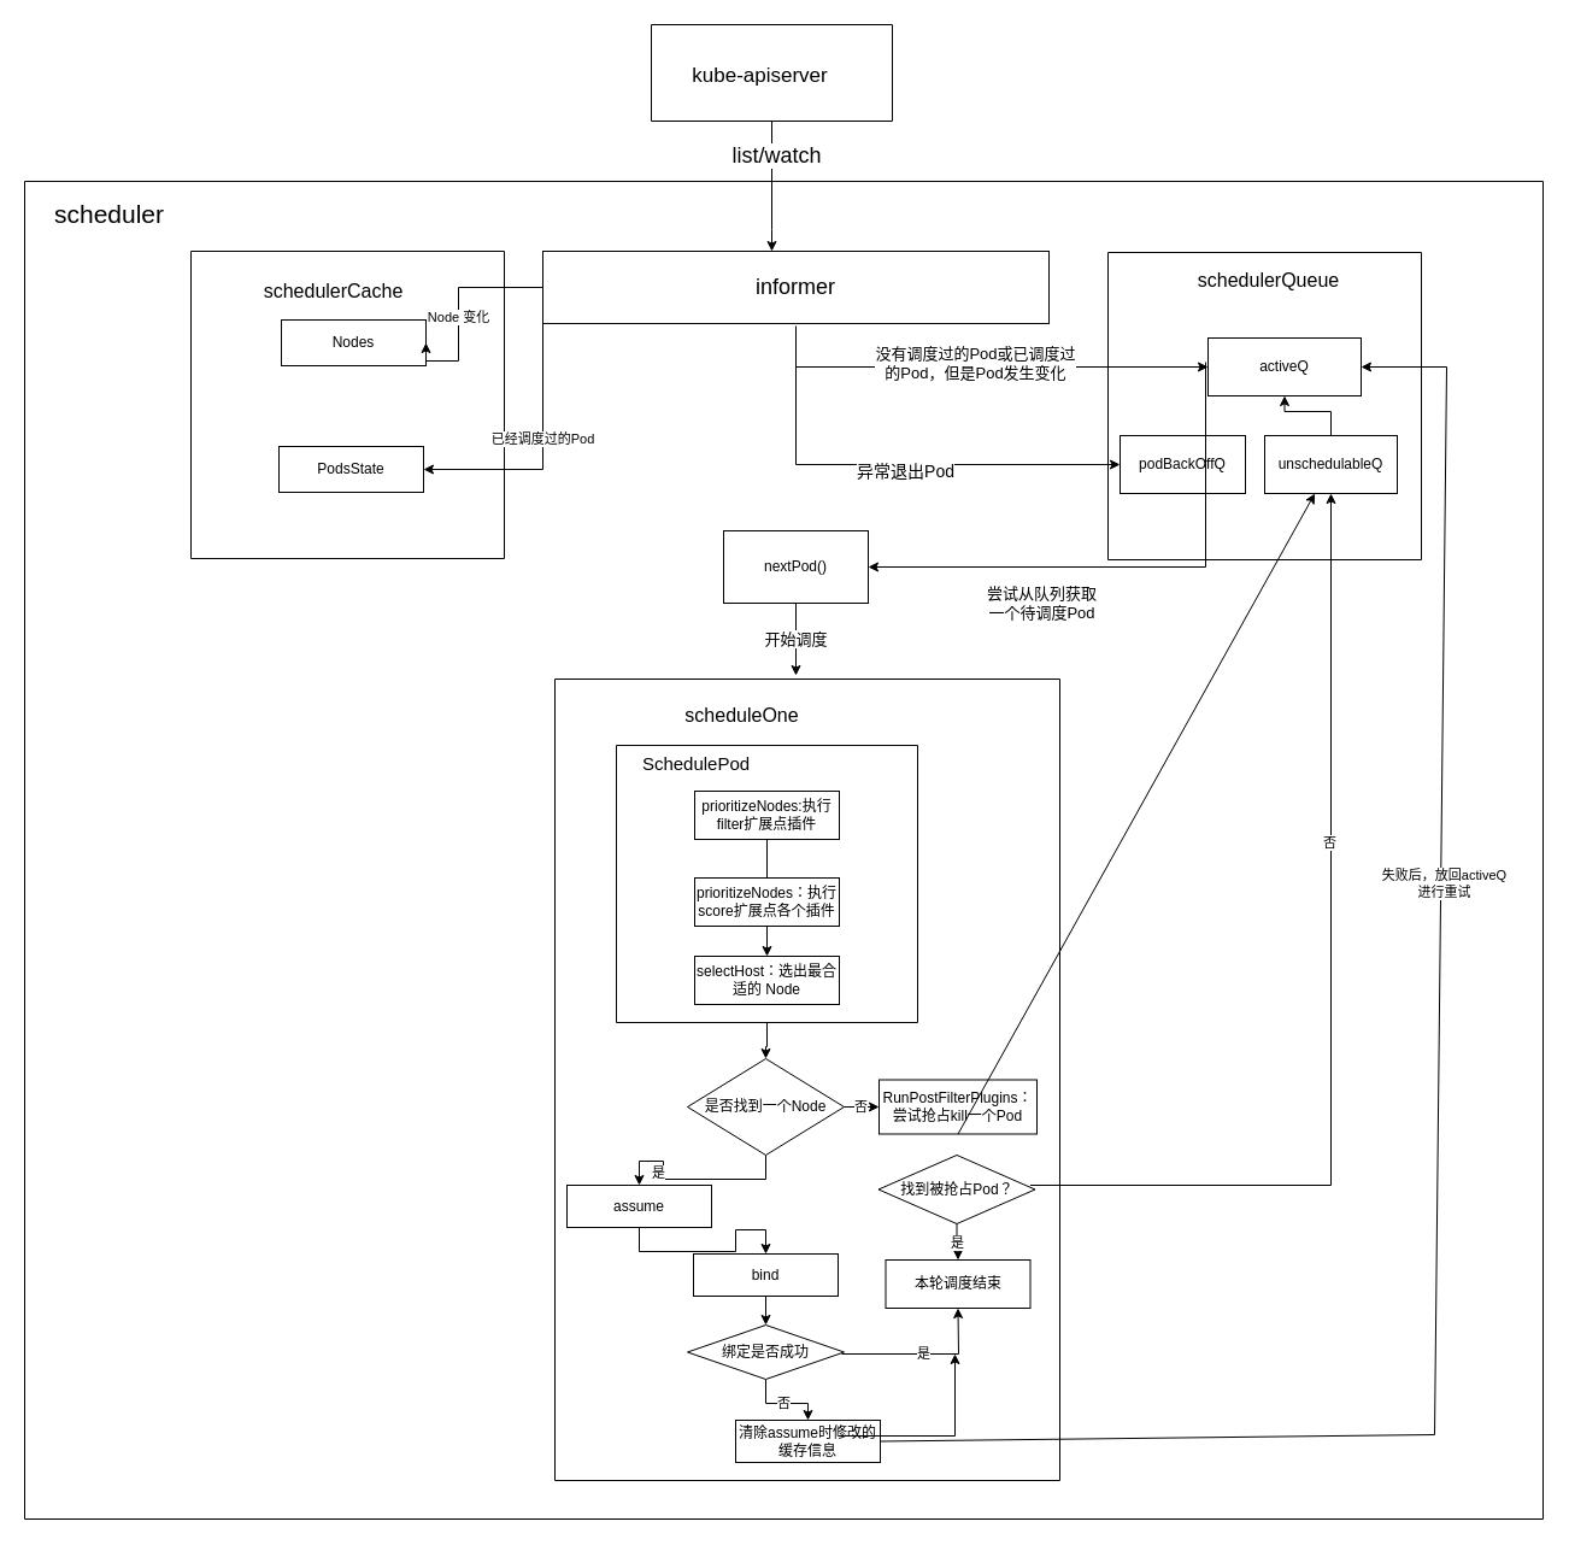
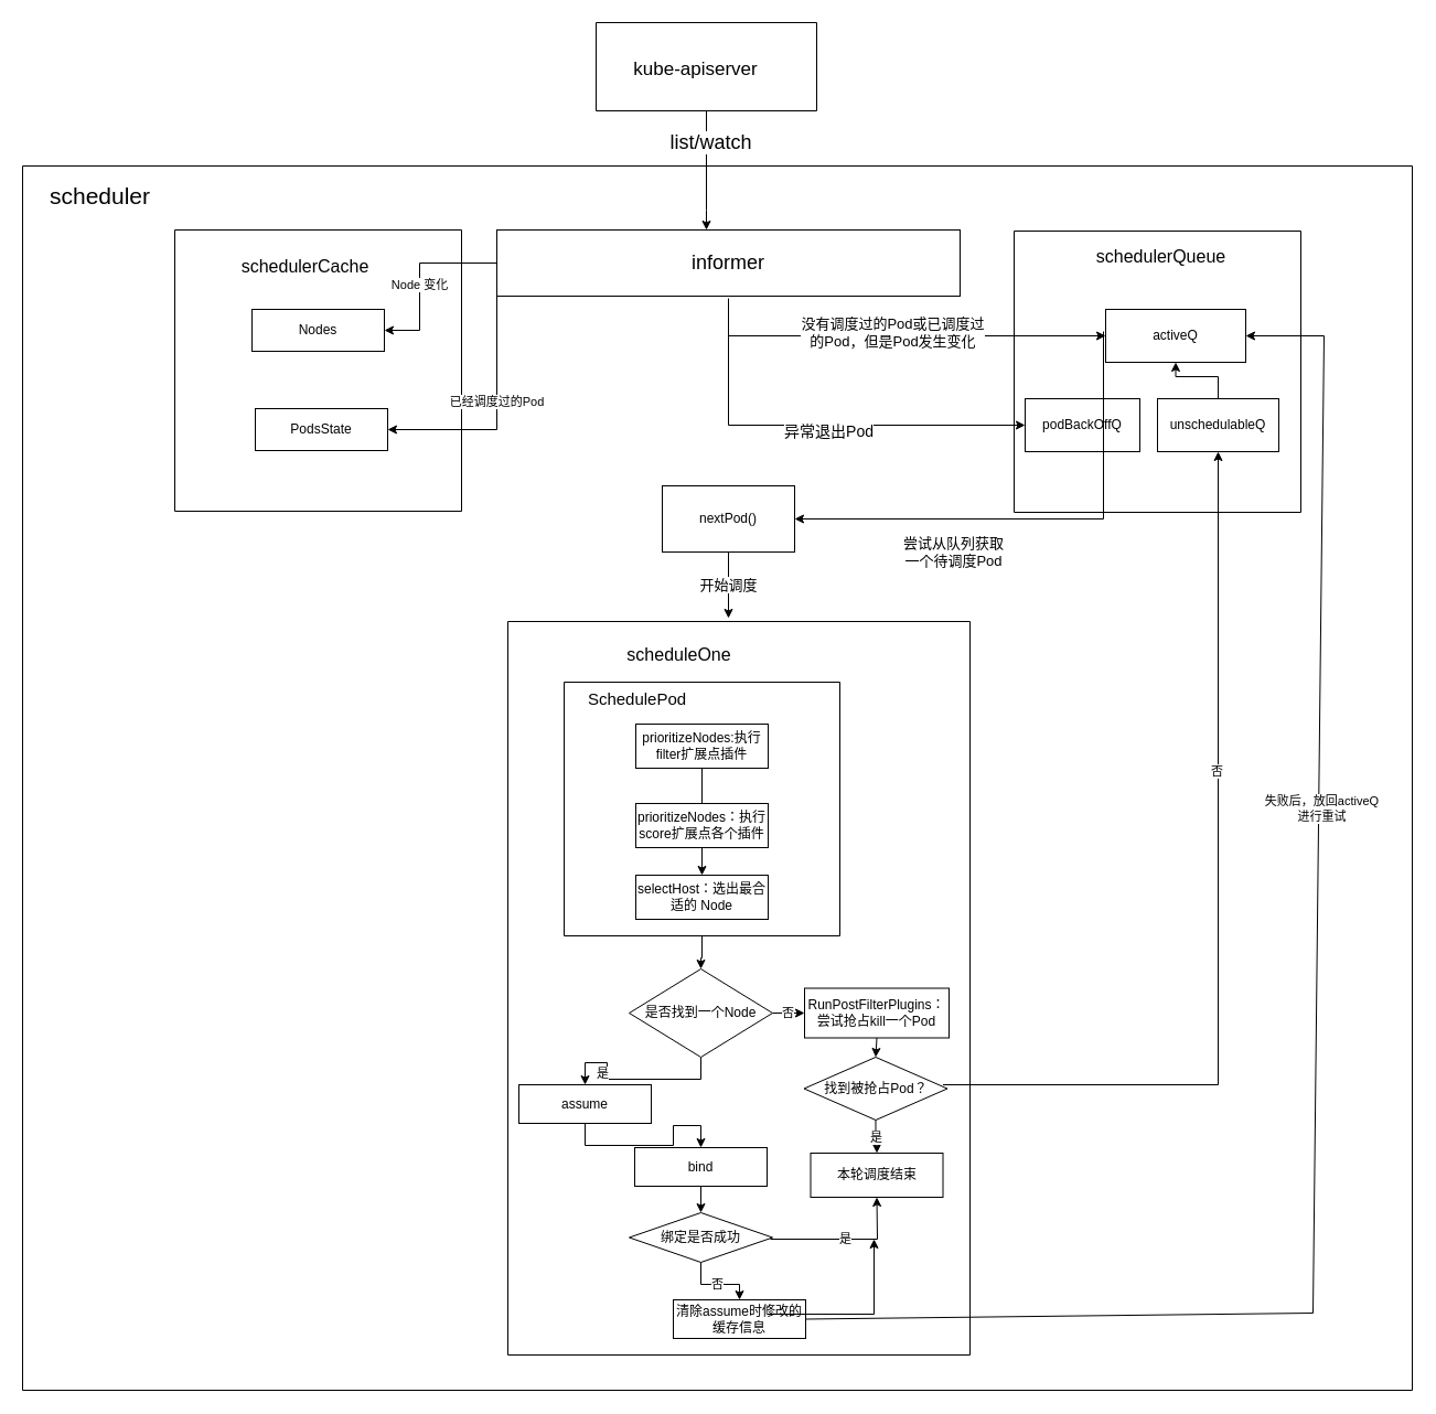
  <mxCell id="0" />
  <mxCell id="1" parent="0" />
  <mxCell id="2" value="" style="swimlane;startSize=0;fontStyle=0" vertex="1" parent="1"><mxGeometry x="20" y="150" width="1260" height="1110" as="geometry" /></mxCell>
  <mxCell id="3" value="" style="swimlane;startSize=0;fontStyle=0" vertex="1" parent="2"><mxGeometry x="440" y="413" width="419" height="665" as="geometry" /></mxCell>
  <mxCell id="4" value="" style="edgeStyle=orthogonalEdgeStyle;rounded=0;orthogonalLoop=1;jettySize=auto;html=1;fontStyle=0" edge="1" parent="3" source="5" target="14"><mxGeometry relative="1" as="geometry" /></mxCell>
  <mxCell id="5" value="" style="swimlane;startSize=0;fontStyle=0" vertex="1" parent="3"><mxGeometry x="51" y="55" width="250" height="230" as="geometry" /></mxCell>
  <mxCell id="6" value="" style="edgeStyle=orthogonalEdgeStyle;rounded=0;orthogonalLoop=1;jettySize=auto;html=1;fontStyle=0" edge="1" parent="5" source="7" target="9"><mxGeometry relative="1" as="geometry" /></mxCell>
  <mxCell id="7" value="prioritizeNodes:执行filter扩展点插件" style="rounded=0;whiteSpace=wrap;html=1;fontStyle=0" vertex="1" parent="5"><mxGeometry x="65" y="38" width="120" height="40" as="geometry" /></mxCell>
  <mxCell id="8" value="prioritizeNodes：执行score扩展点各个插件" style="rounded=0;whiteSpace=wrap;html=1;fontStyle=0" vertex="1" parent="5"><mxGeometry x="65" y="110" width="120" height="40" as="geometry" /></mxCell>
  <mxCell id="9" value="selectHost：选出最合适的 Node" style="rounded=0;whiteSpace=wrap;html=1;fontStyle=0" vertex="1" parent="5"><mxGeometry x="65" y="175" width="120" height="40" as="geometry" /></mxCell>
  <mxCell id="10" value="&lt;font style=&quot;font-size: 15px;&quot;&gt;&lt;span&gt;SchedulePod&lt;/span&gt;&lt;/font&gt;" style="text;html=1;align=center;verticalAlign=middle;resizable=0;points=[];autosize=1;strokeColor=none;fillColor=none;fontStyle=0" vertex="1" parent="5"><mxGeometry x="11" width="110" height="30" as="geometry" /></mxCell>
  <mxCell id="11" value="否" style="edgeStyle=orthogonalEdgeStyle;rounded=0;orthogonalLoop=1;jettySize=auto;html=1;fontStyle=0" edge="1" parent="3" source="14" target="15"><mxGeometry relative="1" as="geometry" /></mxCell>
  <mxCell id="12" value="" style="edgeStyle=orthogonalEdgeStyle;rounded=0;orthogonalLoop=1;jettySize=auto;html=1;fontStyle=0" edge="1" parent="3" source="14" target="18"><mxGeometry relative="1" as="geometry" /></mxCell>
  <mxCell id="13" value="是" style="edgeLabel;html=1;align=center;verticalAlign=middle;resizable=0;points=[];fontStyle=0" vertex="1" connectable="0" parent="12"><mxGeometry x="0.382" y="5" relative="1" as="geometry"><mxPoint as="offset" /></mxGeometry></mxCell>
  <mxCell id="14" value="是否找到一个Node" style="rhombus;whiteSpace=wrap;html=1;fontStyle=0" vertex="1" parent="3"><mxGeometry x="110" y="315" width="130" height="80" as="geometry" /></mxCell>
  <mxCell id="15" value="RunPostFilterPlugins：尝试抢占kill一个Pod" style="rounded=0;whiteSpace=wrap;html=1;fontStyle=0" vertex="1" parent="3"><mxGeometry x="269" y="332.5" width="131" height="45" as="geometry" /></mxCell>
  <mxCell id="16" value="本轮调度结束" style="rounded=0;whiteSpace=wrap;html=1;fontStyle=0" vertex="1" parent="3"><mxGeometry x="274.5" y="482" width="120" height="40" as="geometry" /></mxCell>
  <mxCell id="17" value="" style="edgeStyle=orthogonalEdgeStyle;rounded=0;orthogonalLoop=1;jettySize=auto;html=1;fontStyle=0" edge="1" parent="3" source="18" target="20"><mxGeometry relative="1" as="geometry" /></mxCell>
  <mxCell id="18" value="assume" style="whiteSpace=wrap;html=1;fontStyle=0" vertex="1" parent="3"><mxGeometry x="10" y="420" width="120" height="35" as="geometry" /></mxCell>
  <mxCell id="19" value="" style="edgeStyle=orthogonalEdgeStyle;rounded=0;orthogonalLoop=1;jettySize=auto;html=1;fontStyle=0" edge="1" parent="3" source="20" target="22"><mxGeometry relative="1" as="geometry" /></mxCell>
  <mxCell id="20" value="bind" style="whiteSpace=wrap;html=1;fontStyle=0" vertex="1" parent="3"><mxGeometry x="115" y="477" width="120" height="35" as="geometry" /></mxCell>
  <mxCell id="21" value="否" style="edgeStyle=orthogonalEdgeStyle;rounded=0;orthogonalLoop=1;jettySize=auto;html=1;fontStyle=0" edge="1" parent="3" source="22" target="24"><mxGeometry relative="1" as="geometry" /></mxCell>
  <mxCell id="22" value="绑定是否成功" style="rhombus;whiteSpace=wrap;html=1;fontStyle=0" vertex="1" parent="3"><mxGeometry x="110" y="536" width="130" height="45" as="geometry" /></mxCell>
  <mxCell id="23" value="是" style="endArrow=classic;html=1;rounded=0;entryX=0.5;entryY=1;entryDx=0;entryDy=0;fontStyle=0" edge="1" parent="3" target="16"><mxGeometry width="50" height="50" relative="1" as="geometry"><mxPoint x="238" y="560" as="sourcePoint" /><mxPoint x="288" y="500" as="targetPoint" /><Array as="points"><mxPoint x="335" y="560" /></Array></mxGeometry></mxCell>
  <mxCell id="24" value="清除assume时修改的缓存信息" style="whiteSpace=wrap;html=1;fontStyle=0" vertex="1" parent="3"><mxGeometry x="150" y="615" width="120" height="35" as="geometry" /></mxCell>
  <mxCell id="25" value="" style="endArrow=classic;html=1;rounded=0;fontStyle=0" edge="1" parent="3"><mxGeometry width="50" height="50" relative="1" as="geometry"><mxPoint x="235" y="628" as="sourcePoint" /><mxPoint x="332" y="560" as="targetPoint" /><Array as="points"><mxPoint x="332" y="628" /></Array></mxGeometry></mxCell>
  <mxCell id="26" value="&lt;font style=&quot;font-size: 16px;&quot;&gt;scheduleOne&lt;/font&gt;" style="text;html=1;align=center;verticalAlign=middle;resizable=0;points=[];autosize=1;strokeColor=none;fillColor=none;fontStyle=0" vertex="1" parent="3"><mxGeometry x="95" y="15" width="120" height="30" as="geometry" /></mxCell>
  <mxCell id="27" value="是" style="edgeStyle=orthogonalEdgeStyle;rounded=0;orthogonalLoop=1;jettySize=auto;html=1;fontStyle=0" edge="1" parent="3" source="28" target="16"><mxGeometry relative="1" as="geometry" /></mxCell>
  <mxCell id="28" value="找到被抢占Pod？" style="rhombus;whiteSpace=wrap;html=1;fontStyle=0" vertex="1" parent="3"><mxGeometry x="268.5" y="395" width="130" height="57" as="geometry" /></mxCell>
  <mxCell id="29" value="" style="endArrow=classic;html=1;rounded=0;entryX=0.5;entryY=1;entryDx=0;entryDy=0;fontStyle=0" edge="1" parent="3" target="41"><mxGeometry width="50" height="50" relative="1" as="geometry"><mxPoint x="394.5" y="420" as="sourcePoint" /><mxPoint x="444.5" y="370" as="targetPoint" /><Array as="points"><mxPoint x="644" y="420" /></Array></mxGeometry></mxCell>
  <mxCell id="30" value="否" style="edgeLabel;html=1;align=center;verticalAlign=middle;resizable=0;points=[];fontStyle=0" vertex="1" connectable="0" parent="29"><mxGeometry x="0.296" y="2" relative="1" as="geometry"><mxPoint as="offset" /></mxGeometry></mxCell>
- <mxCell id="31" value="" style="endArrow=classic;html=1;rounded=0;exitX=0.5;exitY=1;exitDx=0;exitDy=0;fontStyle=0;" edge="1" parent="3" source="15" target="41"><mxGeometry width="50" height="50" relative="1" as="geometry"><mxPoint x="140" y="320" as="sourcePoint" /><mxPoint x="340" y="390" as="targetPoint" /></mxGeometry></mxCell>
+ <mxCell id="31" value="" style="endArrow=classic;html=1;rounded=0;exitX=0.5;exitY=1;exitDx=0;exitDy=0;entryX=0.5;entryY=0;entryDx=0;entryDy=0;fontStyle=0" edge="1" parent="3" source="15" target="28"><mxGeometry width="50" height="50" relative="1" as="geometry"><mxPoint x="140" y="320" as="sourcePoint" /><mxPoint x="340" y="390" as="targetPoint" /></mxGeometry></mxCell>
  <mxCell id="32" value="" style="swimlane;startSize=0;fontStyle=0" vertex="1" parent="2"><mxGeometry x="138" y="58" width="260" height="255" as="geometry" /></mxCell>
  <mxCell id="33" value="&lt;font style=&quot;font-size: 16px;&quot;&gt;schedulerCache&lt;/font&gt;" style="text;html=1;align=center;verticalAlign=middle;resizable=0;points=[];autosize=1;strokeColor=none;fillColor=none;fontStyle=0" vertex="1" parent="32"><mxGeometry x="48" y="18" width="140" height="30" as="geometry" /></mxCell>
- <mxCell id="34" value="&lt;span&gt;Nodes&lt;/span&gt;" style="rounded=0;whiteSpace=wrap;html=1;fontStyle=0" vertex="1" parent="32"><mxGeometry x="75" y="57" width="120" height="38" as="geometry" /></mxCell>
+ <mxCell id="34" value="&lt;span&gt;Nodes&lt;/span&gt;" style="rounded=0;whiteSpace=wrap;html=1;fontStyle=0" vertex="1" parent="32"><mxGeometry x="70" y="72" width="120" height="38" as="geometry" /></mxCell>
  <mxCell id="35" value="&lt;span&gt;PodsState&lt;/span&gt;" style="rounded=0;whiteSpace=wrap;html=1;fontStyle=0" vertex="1" parent="32"><mxGeometry x="73" y="162" width="120" height="38" as="geometry" /></mxCell>
  <mxCell id="36" value="" style="swimlane;startSize=0;fontStyle=0" vertex="1" parent="2"><mxGeometry x="899" y="59" width="260" height="255" as="geometry" /></mxCell>
  <mxCell id="37" value="&lt;font style=&quot;font-size: 16px;&quot;&gt;schedulerQueue&lt;/font&gt;" style="text;html=1;align=center;verticalAlign=middle;resizable=0;points=[];autosize=1;strokeColor=none;fillColor=none;fontStyle=0" vertex="1" parent="36"><mxGeometry x="63" y="8" width="140" height="30" as="geometry" /></mxCell>
  <mxCell id="38" value="activeQ" style="rounded=0;whiteSpace=wrap;html=1;fontStyle=0" vertex="1" parent="36"><mxGeometry x="83" y="71" width="127" height="48" as="geometry" /></mxCell>
  <mxCell id="39" value="podBackOffQ" style="rounded=0;whiteSpace=wrap;html=1;fontStyle=0" vertex="1" parent="36"><mxGeometry x="10" y="152" width="104" height="48" as="geometry" /></mxCell>
  <mxCell id="40" value="" style="edgeStyle=orthogonalEdgeStyle;rounded=0;orthogonalLoop=1;jettySize=auto;html=1;fontStyle=0" edge="1" parent="36" source="41" target="38"><mxGeometry relative="1" as="geometry" /></mxCell>
  <mxCell id="41" value="unschedulableQ" style="rounded=0;whiteSpace=wrap;html=1;fontStyle=0" vertex="1" parent="36"><mxGeometry x="130" y="152" width="110" height="48" as="geometry" /></mxCell>
  <mxCell id="42" value="" style="edgeStyle=orthogonalEdgeStyle;rounded=0;orthogonalLoop=1;jettySize=auto;html=1;entryX=1;entryY=0.5;entryDx=0;entryDy=0;fontStyle=0" edge="1" parent="2" source="46" target="34"><mxGeometry relative="1" as="geometry"><Array as="points"><mxPoint x="360" y="88" /><mxPoint x="360" y="149" /></Array></mxGeometry></mxCell>
  <mxCell id="43" value="&lt;span&gt;Node 变化&lt;/span&gt;" style="edgeLabel;html=1;align=center;verticalAlign=middle;resizable=0;points=[];fontStyle=0" vertex="1" connectable="0" parent="42"><mxGeometry x="0.088" y="-1" relative="1" as="geometry"><mxPoint as="offset" /></mxGeometry></mxCell>
  <mxCell id="44" value="" style="edgeStyle=orthogonalEdgeStyle;rounded=0;orthogonalLoop=1;jettySize=auto;html=1;entryX=0;entryY=0.5;entryDx=0;entryDy=0;fontStyle=0" edge="1" parent="2" target="38"><mxGeometry relative="1" as="geometry"><mxPoint x="640" y="122" as="sourcePoint" /><mxPoint x="975" y="162" as="targetPoint" /><Array as="points"><mxPoint x="640" y="154" /></Array></mxGeometry></mxCell>
  <mxCell id="45" value="&lt;div style=&quot;font-size: 13px;&quot;&gt;&lt;font style=&quot;font-size: 13px;&quot;&gt;&lt;span&gt;&lt;font style=&quot;font-size: 13px;&quot;&gt;没有调度过的Pod&lt;/font&gt;或已调度过&lt;/span&gt;&lt;/font&gt;&lt;/div&gt;&lt;div style=&quot;font-size: 13px;&quot;&gt;&lt;font style=&quot;font-size: 13px;&quot;&gt;&lt;span&gt;的Pod，但是Pod发生变化&lt;/span&gt;&lt;/font&gt;&lt;/div&gt;" style="edgeLabel;html=1;align=center;verticalAlign=middle;resizable=0;points=[];fontStyle=0" vertex="1" connectable="0" parent="44"><mxGeometry x="-0.039" y="4" relative="1" as="geometry"><mxPoint as="offset" /></mxGeometry></mxCell>
  <mxCell id="46" value="&lt;span&gt;&lt;font style=&quot;font-size: 18px;&quot;&gt;informer&lt;/font&gt;&lt;/span&gt;" style="rounded=0;whiteSpace=wrap;html=1;fontStyle=0" vertex="1" parent="2"><mxGeometry x="430" y="58" width="420" height="60" as="geometry" /></mxCell>
  <mxCell id="47" value="&lt;span&gt;已经调度过的Pod&lt;/span&gt;" style="endArrow=classic;html=1;rounded=0;entryX=1;entryY=0.5;entryDx=0;entryDy=0;fontStyle=0" edge="1" parent="2" target="35"><mxGeometry width="50" height="50" relative="1" as="geometry"><mxPoint x="430" y="90" as="sourcePoint" /><mxPoint x="480" y="40" as="targetPoint" /><Array as="points"><mxPoint x="430" y="239" /></Array></mxGeometry></mxCell>
  <mxCell id="48" value="&lt;div style=&quot;font-size: 21px;&quot;&gt;&lt;font style=&quot;font-size: 21px;&quot;&gt;&lt;span&gt;scheduler&lt;/span&gt;&lt;/font&gt;&lt;/div&gt;&lt;div style=&quot;font-size: 21px;&quot;&gt;&lt;font style=&quot;font-size: 21px;&quot;&gt;&lt;span&gt;&lt;br&gt;&lt;/span&gt;&lt;/font&gt;&lt;/div&gt;" style="text;html=1;align=center;verticalAlign=middle;resizable=0;points=[];autosize=1;strokeColor=none;fillColor=none;fontStyle=0" vertex="1" parent="2"><mxGeometry x="15" y="10" width="110" height="60" as="geometry" /></mxCell>
  <mxCell id="49" value="&lt;span&gt;&lt;font style=&quot;font-size: 13px;&quot;&gt;开始调度&lt;/font&gt;&lt;/span&gt;" style="edgeStyle=orthogonalEdgeStyle;rounded=0;orthogonalLoop=1;jettySize=auto;html=1;fontStyle=0" edge="1" parent="2" source="50"><mxGeometry relative="1" as="geometry"><mxPoint x="640" y="410" as="targetPoint" /><Array as="points"><mxPoint x="640" y="350" /><mxPoint x="640" y="350" /></Array></mxGeometry></mxCell>
  <mxCell id="50" value="&lt;span&gt;nextPod()&lt;/span&gt;" style="whiteSpace=wrap;html=1;fontStyle=0" vertex="1" parent="2"><mxGeometry x="580" y="290" width="120" height="60" as="geometry" /></mxCell>
  <mxCell id="51" value="" style="endArrow=classic;html=1;rounded=0;exitX=1;exitY=0.5;exitDx=0;exitDy=0;entryX=1;entryY=0.5;entryDx=0;entryDy=0;fontStyle=0" edge="1" parent="2" source="24" target="38"><mxGeometry width="50" height="50" relative="1" as="geometry"><mxPoint x="580" y="720" as="sourcePoint" /><mxPoint x="1260" y="590" as="targetPoint" /><Array as="points"><mxPoint x="1170" y="1040" /><mxPoint x="1180" y="154" /></Array></mxGeometry></mxCell>
  <mxCell id="52" value="&lt;div&gt;失败后，放回activeQ&lt;/div&gt;&lt;div&gt;进行重试&lt;br&gt;&lt;/div&gt;" style="edgeLabel;html=1;align=center;verticalAlign=middle;resizable=0;points=[];fontStyle=0" vertex="1" connectable="0" parent="51"><mxGeometry x="0.296" y="-2" relative="1" as="geometry"><mxPoint as="offset" /></mxGeometry></mxCell>
  <mxCell id="53" value="&lt;div&gt;&lt;span&gt;&lt;font style=&quot;font-size: 13px;&quot;&gt;尝试从队列获取&lt;/font&gt;&lt;/span&gt;&lt;/div&gt;&lt;div&gt;&lt;span&gt;&lt;font style=&quot;font-size: 13px;&quot;&gt;一个待调度Pod&lt;/font&gt;&lt;/span&gt;&lt;/div&gt;" style="text;html=1;align=center;verticalAlign=middle;resizable=0;points=[];autosize=1;strokeColor=none;fillColor=none;fontStyle=0" vertex="1" parent="2"><mxGeometry x="789" y="330" width="110" height="40" as="geometry" /></mxCell>
  <mxCell id="54" value="" style="edgeStyle=orthogonalEdgeStyle;rounded=0;orthogonalLoop=1;jettySize=auto;html=1;fontStyle=0" edge="1" parent="1" source="56" target="46"><mxGeometry relative="1" as="geometry"><Array as="points"><mxPoint x="640" y="190" /><mxPoint x="640" y="190" /></Array></mxGeometry></mxCell>
  <mxCell id="55" value="&lt;font style=&quot;font-size: 18px;&quot;&gt;&lt;span&gt;list/watch&lt;/span&gt;&lt;/font&gt;" style="edgeLabel;html=1;align=center;verticalAlign=middle;resizable=0;points=[];fontStyle=0" vertex="1" connectable="0" parent="54"><mxGeometry x="-0.504" y="3" relative="1" as="geometry"><mxPoint y="1" as="offset" /></mxGeometry></mxCell>
  <mxCell id="56" value="" style="swimlane;startSize=0;fontStyle=0" vertex="1" parent="1"><mxGeometry x="540" y="20" width="200" height="80" as="geometry" /></mxCell>
  <mxCell id="57" value="&lt;font style=&quot;font-size: 17px;&quot;&gt;kube-apiserver&lt;/font&gt;" style="text;html=1;align=center;verticalAlign=middle;resizable=0;points=[];autosize=1;strokeColor=none;fillColor=none;strokeWidth=2;fontStyle=0" vertex="1" parent="1"><mxGeometry x="560" y="48" width="140" height="30" as="geometry" /></mxCell>
  <mxCell id="58" value="" style="endArrow=classic;html=1;rounded=0;entryX=0;entryY=0.5;entryDx=0;entryDy=0;fontStyle=0" edge="1" parent="1" target="39"><mxGeometry width="50" height="50" relative="1" as="geometry"><mxPoint x="660" y="270" as="sourcePoint" /><mxPoint x="660" y="480" as="targetPoint" /><Array as="points"><mxPoint x="660" y="385" /></Array></mxGeometry></mxCell>
  <mxCell id="59" value="&lt;span&gt;&lt;font style=&quot;font-size: 14px;&quot;&gt;异常退出Pod&lt;/font&gt;&lt;/span&gt;" style="edgeLabel;html=1;align=center;verticalAlign=middle;resizable=0;points=[];fontStyle=0" vertex="1" connectable="0" parent="58"><mxGeometry x="0.067" y="-5" relative="1" as="geometry"><mxPoint as="offset" /></mxGeometry></mxCell>
  <mxCell id="60" value="" style="endArrow=classic;html=1;rounded=0;entryX=1;entryY=0.5;entryDx=0;entryDy=0;fontStyle=0" edge="1" parent="1" target="50"><mxGeometry width="50" height="50" relative="1" as="geometry"><mxPoint x="1000" y="300" as="sourcePoint" /><mxPoint x="660" y="460" as="targetPoint" /><Array as="points"><mxPoint x="1000" y="470" /></Array></mxGeometry></mxCell>
